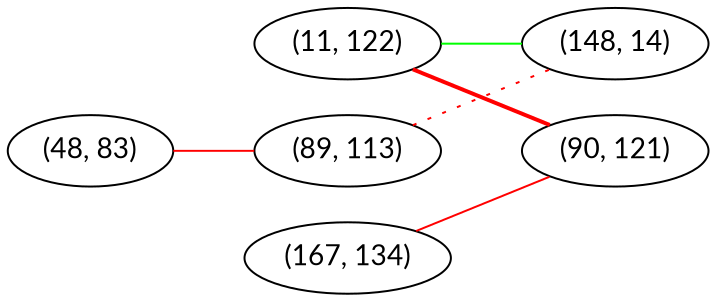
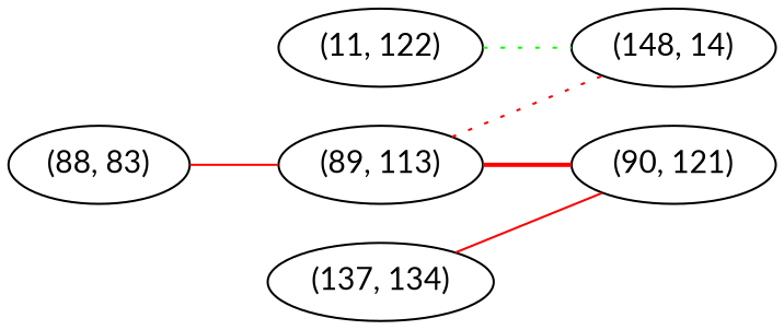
  graph {
    fontname=Lato
    rankdir=LR
    node [fontname=Lato]
    edge [color=red fontname=Lato style=solid weight=1]
-   "(88, 83)" [label="(48, 83)"]
+   "(88, 83)"
    "(89, 113)"
    "(148, 14)"
    "(90, 121)"
-   "(167, 134)"
+   "(167, 134)" [label="(137, 134)"]
    "(11, 122)"
    "(88, 83)" -- "(89, 113)"
    "(89, 113)" -- "(148, 14)" [style=dotted weight=2]
-   "(11, 122)" -- "(90, 121)" [style=bold]
+   "(89, 113)" -- "(90, 121)" [style=bold]
    "(167, 134)" -- "(90, 121)"
-   "(11, 122)" -- "(148, 14)" [color=green weight=2]
+   "(11, 122)" -- "(148, 14)" [color=green style=dotted weight=2]
  }
